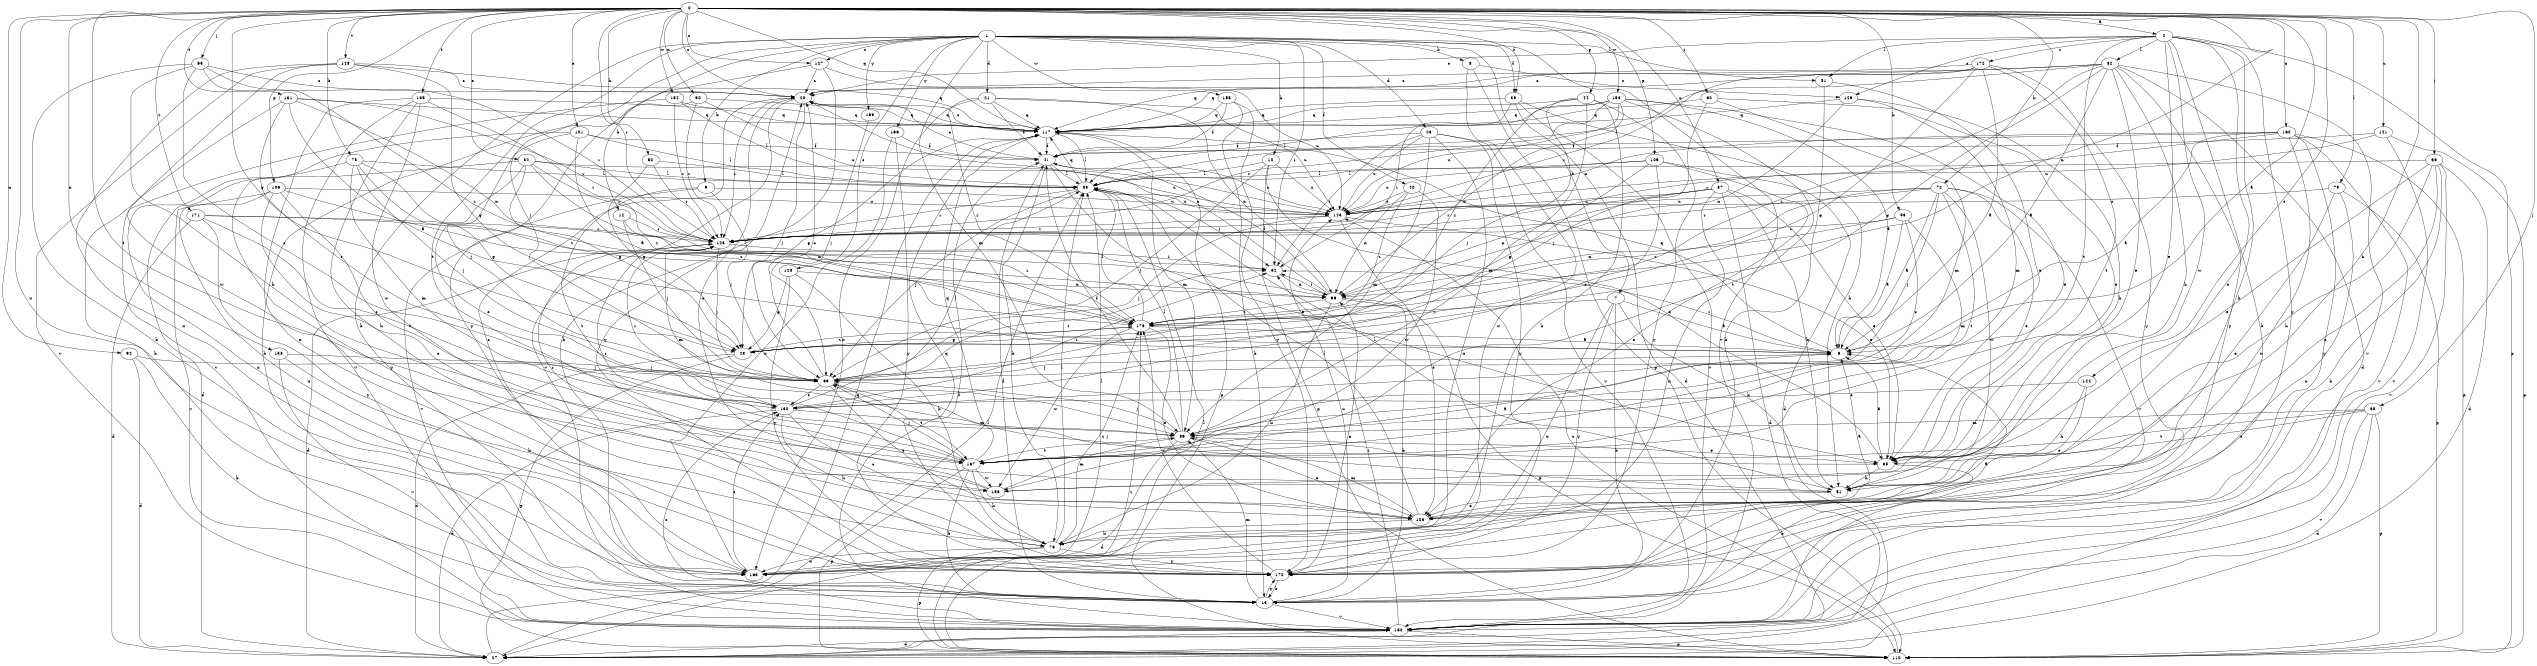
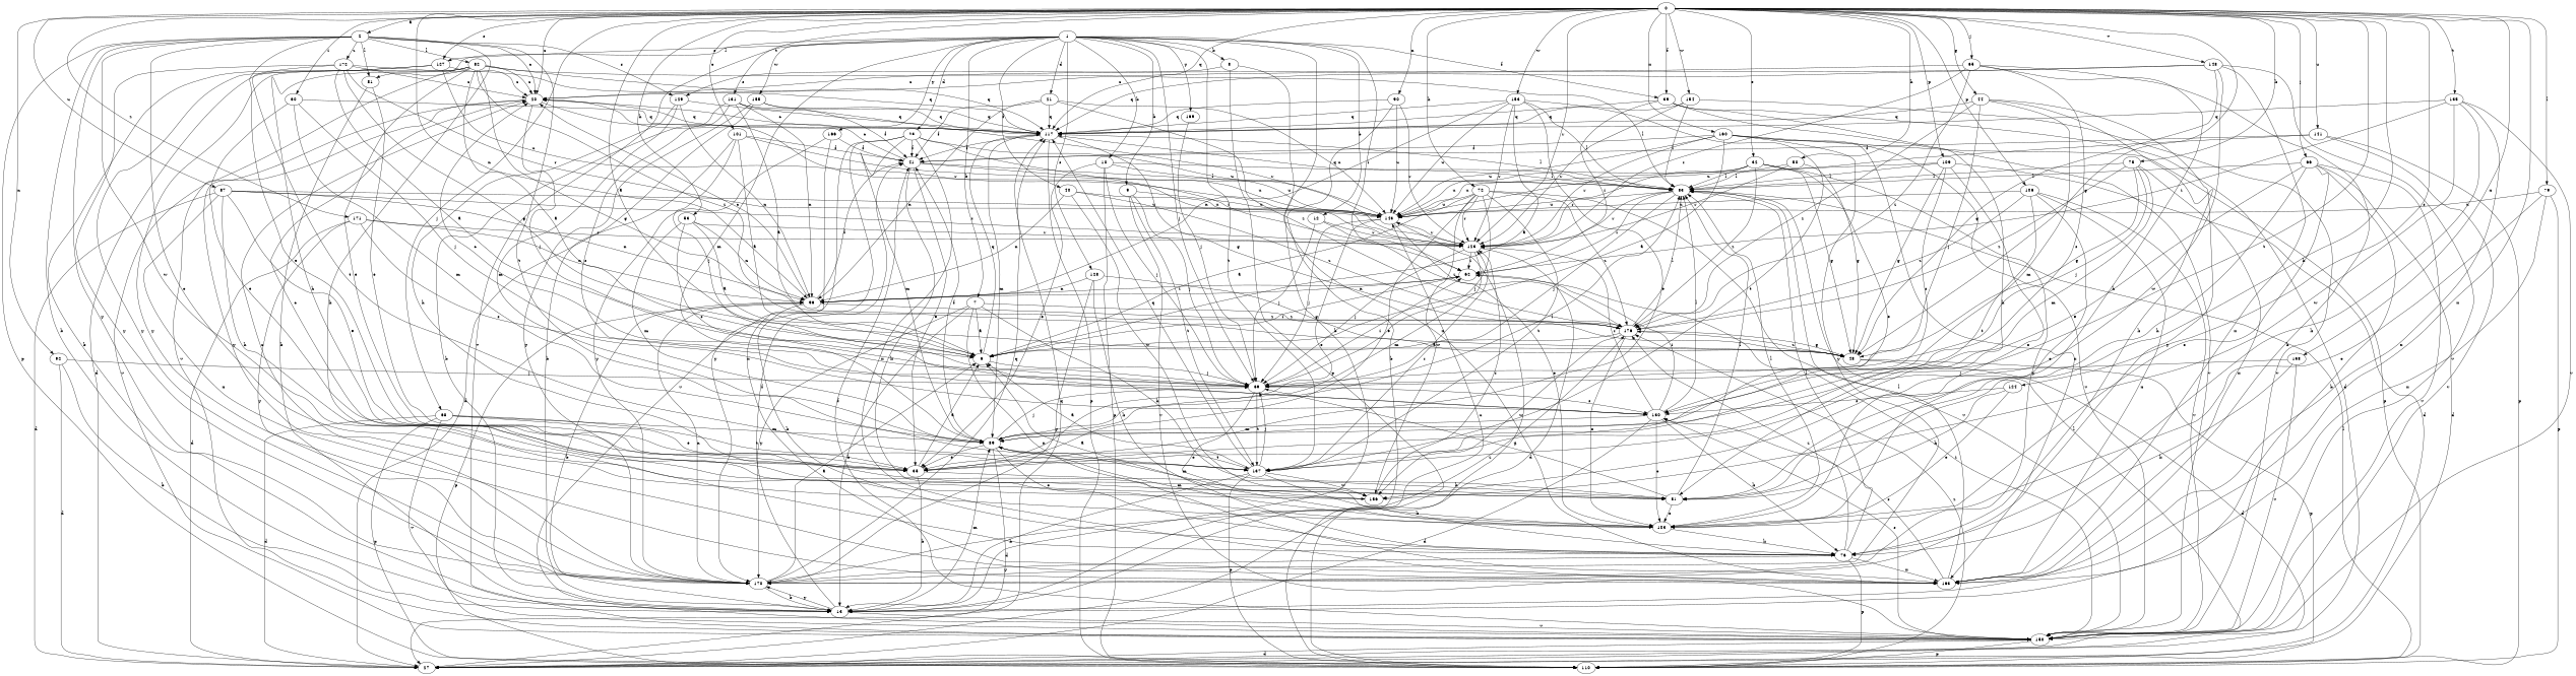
  strict digraph {
    0
    2
    6
    20
    32
    39
    44
    48
    50
    53
    n11 [label=51]
    60
    65
    66
    68
    72
    75
    79
    87
    90
    92
    96
    101
    106
    109
    117
    123
    124
    127
    131
    135
    137
    141
    148
    153
    154
    158
    160
    163
    171
    13
    81
    35
    76
    82
    103
    110
    129
    156
    170
    172
    62
    69
    150
    176
    143
    83
    27
    89
    130
    41
    1
    7
    8
    9
    10
    12
    21
    23
    40
    128
    155
    166
    169
    0 -> 2 [label=a]
    0 -> 6 [label=a]
    0 -> 20 [label=c]
    0 -> 32 [label=e]
    0 -> 39 [label=f]
    0 -> 44 [label=g]
    0 -> 48 [label=g]
    0 -> 50 [label=h]
    0 -> 53 [label=h]
    0 -> n11 [label=h]
    0 -> 60 [label=i]
    0 -> 65 [label=j]
    0 -> 66 [label=j]
    0 -> 68 [label=j]
    0 -> 72 [label=k]
    0 -> 75 [label=k]
    0 -> 79 [label=l]
    0 -> 87 [label=u]
    0 -> 90 [label=n]
    0 -> 92 [label=n]
    0 -> 96 [label=n]
    0 -> 101 [label=o]
    0 -> 106 [label=p]
    0 -> 109 [label=p]
    0 -> 117 [label=q]
    0 -> 123 [label=r]
    0 -> 124 [label=s]
    0 -> 127 [label=s]
    0 -> 131 [label=t]
    0 -> 135 [label=t]
    0 -> 137 [label=t]
    0 -> 141 [label=u]
    0 -> 148 [label=v]
    0 -> 153 [label=w]
    0 -> 154 [label=w]
    0 -> 158 [label=x]
    0 -> 160 [label=x]
    0 -> 163 [label=x]
    0 -> 171 [label=z]
    2 -> 20 [label=c]
    2 -> 137 [label=t]
    2 -> 13 [label=b]
    2 -> 81 [label=l]
    2 -> 35 [label=e]
    2 -> 76 [label=k]
    2 -> 82 [label=l]
    2 -> 103 [label=o]
    2 -> 110 [label=p]
    2 -> 129 [label=s]
    2 -> 156 [label=w]
    2 -> 170 [label=y]
    2 -> 172 [label=z]
    6 -> 117 [label=q]
    6 -> 62 [label=i]
    6 -> 69 [label=j]
    20 -> 117 [label=q]
    20 -> 123 [label=r]
    20 -> 170 [label=y]
    20 -> 69 [label=j]
    20 -> 150 [label=v]
    32 -> 48 [label=g]
    32 -> 123 [label=r]
    32 -> 35 [label=e]
    32 -> 170 [label=y]
    32 -> 176 [label=z]
    32 -> 143 [label=u]
    32 -> 83 [label=l]
    39 -> n11 [label=h]
    39 -> 117 [label=q]
    39 -> 62 [label=i]
    39 -> 150 [label=v]
    39 -> 27 [label=d]
    44 -> 117 [label=q]
    44 -> 76 [label=k]
    44 -> 170 [label=y]
    44 -> 69 [label=j]
    44 -> 176 [label=z]
    44 -> 89 [label=m]
    48 -> 110 [label=p]
    48 -> 176 [label=z]
    48 -> 27 [label=d]
    50 -> 48 [label=g]
    50 -> 123 [label=r]
    50 -> 83 [label=l]
    53 -> 6 [label=a]
    53 -> 96 [label=n]
    53 -> 123 [label=r]
    53 -> 89 [label=m]
    53 -> 130 [label=s]
    n11 -> 103 [label=o]
    n11 -> 69 [label=j]
    n11 -> 83 [label=l]
    60 -> 117 [label=q]
    60 -> 35 [label=e]
    60 -> 69 [label=j]
    60 -> 89 [label=m]
    65 -> 20 [label=c]
    65 -> n11 [label=h]
    65 -> 123 [label=r]
    65 -> 13 [label=b]
    65 -> 176 [label=z]
    65 -> 130 [label=s]
    66 -> n11 [label=h]
    66 -> 13 [label=b]
    66 -> 35 [label=e]
    66 -> 103 [label=o]
    66 -> 150 [label=v]
    66 -> 83 [label=l]
    66 -> 27 [label=d]
    68 -> 137 [label=t]
    68 -> 35 [label=e]
    68 -> 110 [label=p]
    68 -> 150 [label=v]
    68 -> 27 [label=d]
    68 -> 89 [label=m]
    72 -> 6 [label=a]
    72 -> 123 [label=r]
    72 -> 137 [label=t]
    72 -> 35 [label=e]
    72 -> 156 [label=w]
    72 -> 69 [label=j]
    72 -> 150 [label=v]
    72 -> 176 [label=z]
    72 -> 143 [label=u]
    75 -> 48 [label=g]
    75 -> 163 [label=x]
    75 -> 69 [label=j]
    75 -> 176 [label=z]
    75 -> 83 [label=l]
    75 -> 89 [label=m]
    79 -> 163 [label=x]
    79 -> 103 [label=o]
    79 -> 110 [label=p]
    79 -> 143 [label=u]
    87 -> n11 [label=h]
    87 -> 96 [label=n]
    87 -> 123 [label=r]
    87 -> 163 [label=x]
    87 -> 35 [label=e]
    87 -> 143 [label=u]
    87 -> 27 [label=d]
    90 -> 117 [label=q]
    90 -> 123 [label=r]
    90 -> 13 [label=b]
    90 -> 143 [label=u]
    92 -> 13 [label=b]
    92 -> 69 [label=j]
    92 -> 27 [label=d]
    96 -> 20 [label=c]
    96 -> 13 [label=b]
    96 -> 76 [label=k]
    96 -> 110 [label=p]
    96 -> 62 [label=i]
    96 -> 176 [label=z]
    96 -> 41 [label=f]
    101 -> 6 [label=a]
    101 -> 69 [label=j]
    101 -> 83 [label=l]
    101 -> 27 [label=d]
    101 -> 41 [label=f]
    106 -> 137 [label=t]
    106 -> 163 [label=x]
    106 -> 103 [label=o]
    106 -> 150 [label=v]
    106 -> 176 [label=z]
    106 -> 143 [label=u]
    109 -> 48 [label=g]
    109 -> 103 [label=o]
    109 -> 143 [label=u]
    109 -> 83 [label=l]
    109 -> 27 [label=d]
    109 -> 130 [label=s]
    117 -> 20 [label=c]
    117 -> 48 [label=g]
    117 -> 110 [label=p]
    117 -> 83 [label=l]
    117 -> 89 [label=m]
    117 -> 41 [label=f]
    123 -> 62 [label=i]
    123 -> 69 [label=j]
    123 -> 27 [label=d]
    123 -> 89 [label=m]
    124 -> n11 [label=h]
    124 -> 103 [label=o]
    124 -> 130 [label=s]
    127 -> 20 [label=c]
    127 -> 13 [label=b]
    127 -> 170 [label=y]
    127 -> 143 [label=u]
    131 -> 6 [label=a]
    131 -> 96 [label=n]
    131 -> 117 [label=q]
    131 -> 123 [label=r]
    131 -> 13 [label=b]
    131 -> 130 [label=s]
    135 -> 117 [label=q]
    135 -> 163 [label=x]
    135 -> 76 [label=k]
    135 -> 156 [label=w]
    135 -> 62 [label=i]
    135 -> 150 [label=v]
    137 -> 6 [label=a]
    137 -> 117 [label=q]
    137 -> 123 [label=r]
    137 -> 13 [label=b]
    137 -> 76 [label=k]
    137 -> 110 [label=p]
    137 -> 156 [label=w]
    137 -> 69 [label=j]
    141 -> 110 [label=p]
    141 -> 150 [label=v]
    141 -> 143 [label=u]
    141 -> 41 [label=f]
    148 -> 20 [label=c]
    148 -> 48 [label=g]
    148 -> 117 [label=q]
    148 -> 163 [label=x]
    148 -> 156 [label=w]
    148 -> 150 [label=v]
    153 -> 6 [label=a]
    153 -> 96 [label=n]
    153 -> 117 [label=q]
    153 -> 123 [label=r]
    153 -> 137 [label=t]
    153 -> 35 [label=e]
    153 -> 143 [label=u]
    153 -> 83 [label=l]
    154 -> 117 [label=q]
    154 -> 123 [label=r]
    154 -> 150 [label=v]
    154 -> 83 [label=l]
    158 -> 76 [label=k]
    158 -> 69 [label=j]
    158 -> 150 [label=v]
    160 -> 6 [label=a]
    160 -> 123 [label=r]
    160 -> 163 [label=x]
    160 -> 110 [label=p]
    160 -> 170 [label=y]
    160 -> 150 [label=v]
    160 -> 143 [label=u]
    160 -> 41 [label=f]
    163 -> 20 [label=c]
    163 -> 83 [label=l]
    163 -> 130 [label=s]
    171 -> 96 [label=n]
    171 -> 123 [label=r]
    171 -> 170 [label=y]
    171 -> 27 [label=d]
    171 -> 130 [label=s]
    13 -> 170 [label=y]
    13 -> 150 [label=v]
    13 -> 143 [label=u]
    13 -> 89 [label=m]
    13 -> 41 [label=f]
    81 -> 13 [label=b]
    81 -> 35 [label=e]
    35 -> 6 [label=a]
    35 -> n11 [label=h]
    35 -> 13 [label=b]
    76 -> 163 [label=x]
    76 -> 110 [label=p]
    76 -> 170 [label=y]
    76 -> 176 [label=z]
    76 -> 83 [label=l]
    82 -> 6 [label=a]
    82 -> 20 [label=c]
    82 -> 48 [label=g]
    82 -> n11 [label=h]
    82 -> 117 [label=q]
    82 -> 35 [label=e]
    82 -> 170 [label=y]
    82 -> 150 [label=v]
    82 -> 176 [label=z]
    82 -> 83 [label=l]
    82 -> 27 [label=d]
    103 -> 6 [label=a]
    103 -> 76 [label=k]
    103 -> 83 [label=l]
    103 -> 89 [label=m]
    110 -> 176 [label=z]
    110 -> 143 [label=u]
    110 -> 83 [label=l]
    129 -> n11 [label=h]
    129 -> 96 [label=n]
    129 -> 117 [label=q]
    129 -> 89 [label=m]
    156 -> 20 [label=c]
    156 -> 123 [label=r]
    156 -> 89 [label=m]
    170 -> 6 [label=a]
    170 -> 96 [label=n]
    170 -> 117 [label=q]
    170 -> 13 [label=b]
    170 -> 176 [label=z]
    172 -> 6 [label=a]
    172 -> 20 [label=c]
    172 -> 48 [label=g]
    172 -> 117 [label=q]
    172 -> 123 [label=r]
    172 -> 137 [label=t]
    172 -> 170 [label=y]
    62 -> 96 [label=n]
    69 -> 20 [label=c]
    69 -> 137 [label=t]
    69 -> 103 [label=o]
    69 -> 62 [label=i]
    69 -> 130 [label=s]
    150 -> 110 [label=p]
    150 -> 62 [label=i]
    150 -> 27 [label=d]
    150 -> 130 [label=s]
    150 -> 41 [label=f]
    176 -> 6 [label=a]
    176 -> 48 [label=g]
    176 -> 103 [label=o]
    176 -> 156 [label=w]
    176 -> 83 [label=l]
    143 -> 123 [label=r]
    143 -> 35 [label=e]
    143 -> 103 [label=o]
    143 -> 69 [label=j]
    83 -> 117 [label=q]
    83 -> 123 [label=r]
    83 -> 62 [label=i]
    83 -> 69 [label=j]
    83 -> 143 [label=u]
    27 -> 117 [label=q]
    27 -> 83 [label=l]
    89 -> 137 [label=t]
    89 -> 35 [label=e]
    89 -> 103 [label=o]
    89 -> 69 [label=j]
    89 -> 83 [label=l]
    89 -> 27 [label=d]
    89 -> 41 [label=f]
    130 -> 123 [label=r]
    130 -> 76 [label=k]
    130 -> 103 [label=o]
    130 -> 62 [label=i]
    130 -> 83 [label=l]
    130 -> 27 [label=d]
    130 -> 89 [label=m]
    41 -> 20 [label=c]
    41 -> 35 [label=e]
    41 -> 76 [label=k]
    41 -> 143 [label=u]
    41 -> 83 [label=l]
    1 -> 39 [label=f]
    1 -> 127 [label=s]
    1 -> 137 [label=t]
    1 -> 13 [label=b]
    1 -> 81 [label=l]
    1 -> 62 [label=i]
    1 -> 69 [label=j]
    1 -> 150 [label=v]
    1 -> 89 [label=m]
    1 -> 7 [label=b]
    1 -> 8 [label=b]
    1 -> 9 [label=b]
    1 -> 10 [label=b]
    1 -> 12 [label=b]
    1 -> 21 [label=d]
    1 -> 23 [label=d]
    1 -> 40 [label=f]
    1 -> 128 [label=s]
    1 -> 155 [label=w]
    1 -> 166 [label=y]
    1 -> 169 [label=y]
    7 -> 6 [label=a]
    7 -> n11 [label=h]
    7 -> 163 [label=x]
    7 -> 13 [label=b]
    7 -> 170 [label=y]
    7 -> 176 [label=z]
    8 -> 163 [label=x]
    8 -> 110 [label=p]
    8 -> 129 [label=s]
    9 -> 137 [label=t]
    9 -> 69 [label=j]
    9 -> 150 [label=v]
    9 -> 143 [label=u]
    10 -> 35 [label=e]
    10 -> 110 [label=p]
    10 -> 69 [label=j]
    10 -> 143 [label=u]
    10 -> 83 [label=l]
    12 -> 123 [label=r]
    12 -> 69 [label=j]
    12 -> 176 [label=z]
    21 -> 96 [label=n]
    21 -> 117 [label=q]
-   21 -> 163 [label=x]
    21 -> 176 [label=z]
    21 -> 143 [label=u]
    21 -> 41 [label=f]
    23 -> 163 [label=x]
    23 -> 170 [label=y]
    23 -> 62 [label=i]
    23 -> 150 [label=v]
    23 -> 143 [label=u]
    23 -> 89 [label=m]
    23 -> 41 [label=f]
    40 -> 96 [label=n]
    40 -> 156 [label=w]
    40 -> 176 [label=z]
    40 -> 143 [label=u]
    128 -> 48 [label=g]
    128 -> 96 [label=n]
    128 -> 76 [label=k]
    128 -> 170 [label=y]
    155 -> 117 [label=q]
    155 -> 13 [label=b]
    155 -> 170 [label=y]
    155 -> 41 [label=f]
    166 -> 163 [label=x]
    166 -> 170 [label=y]
    166 -> 41 [label=f]
    169 -> 69 [label=j]
  }
